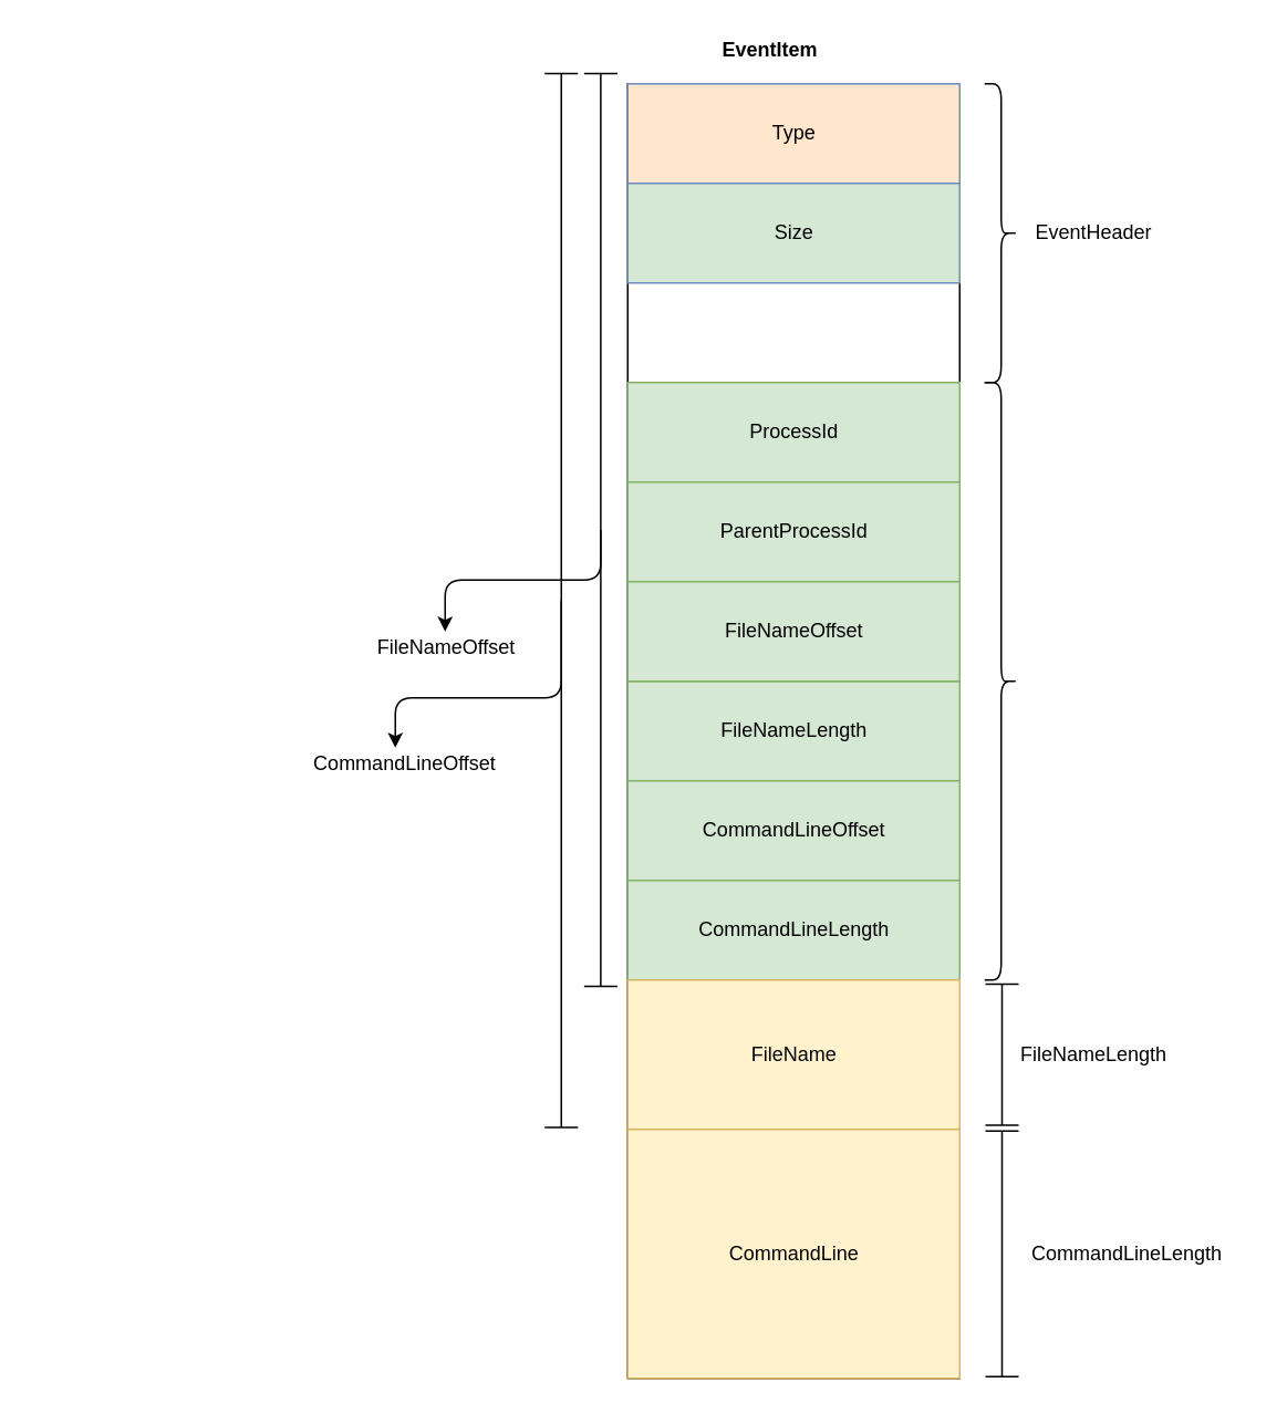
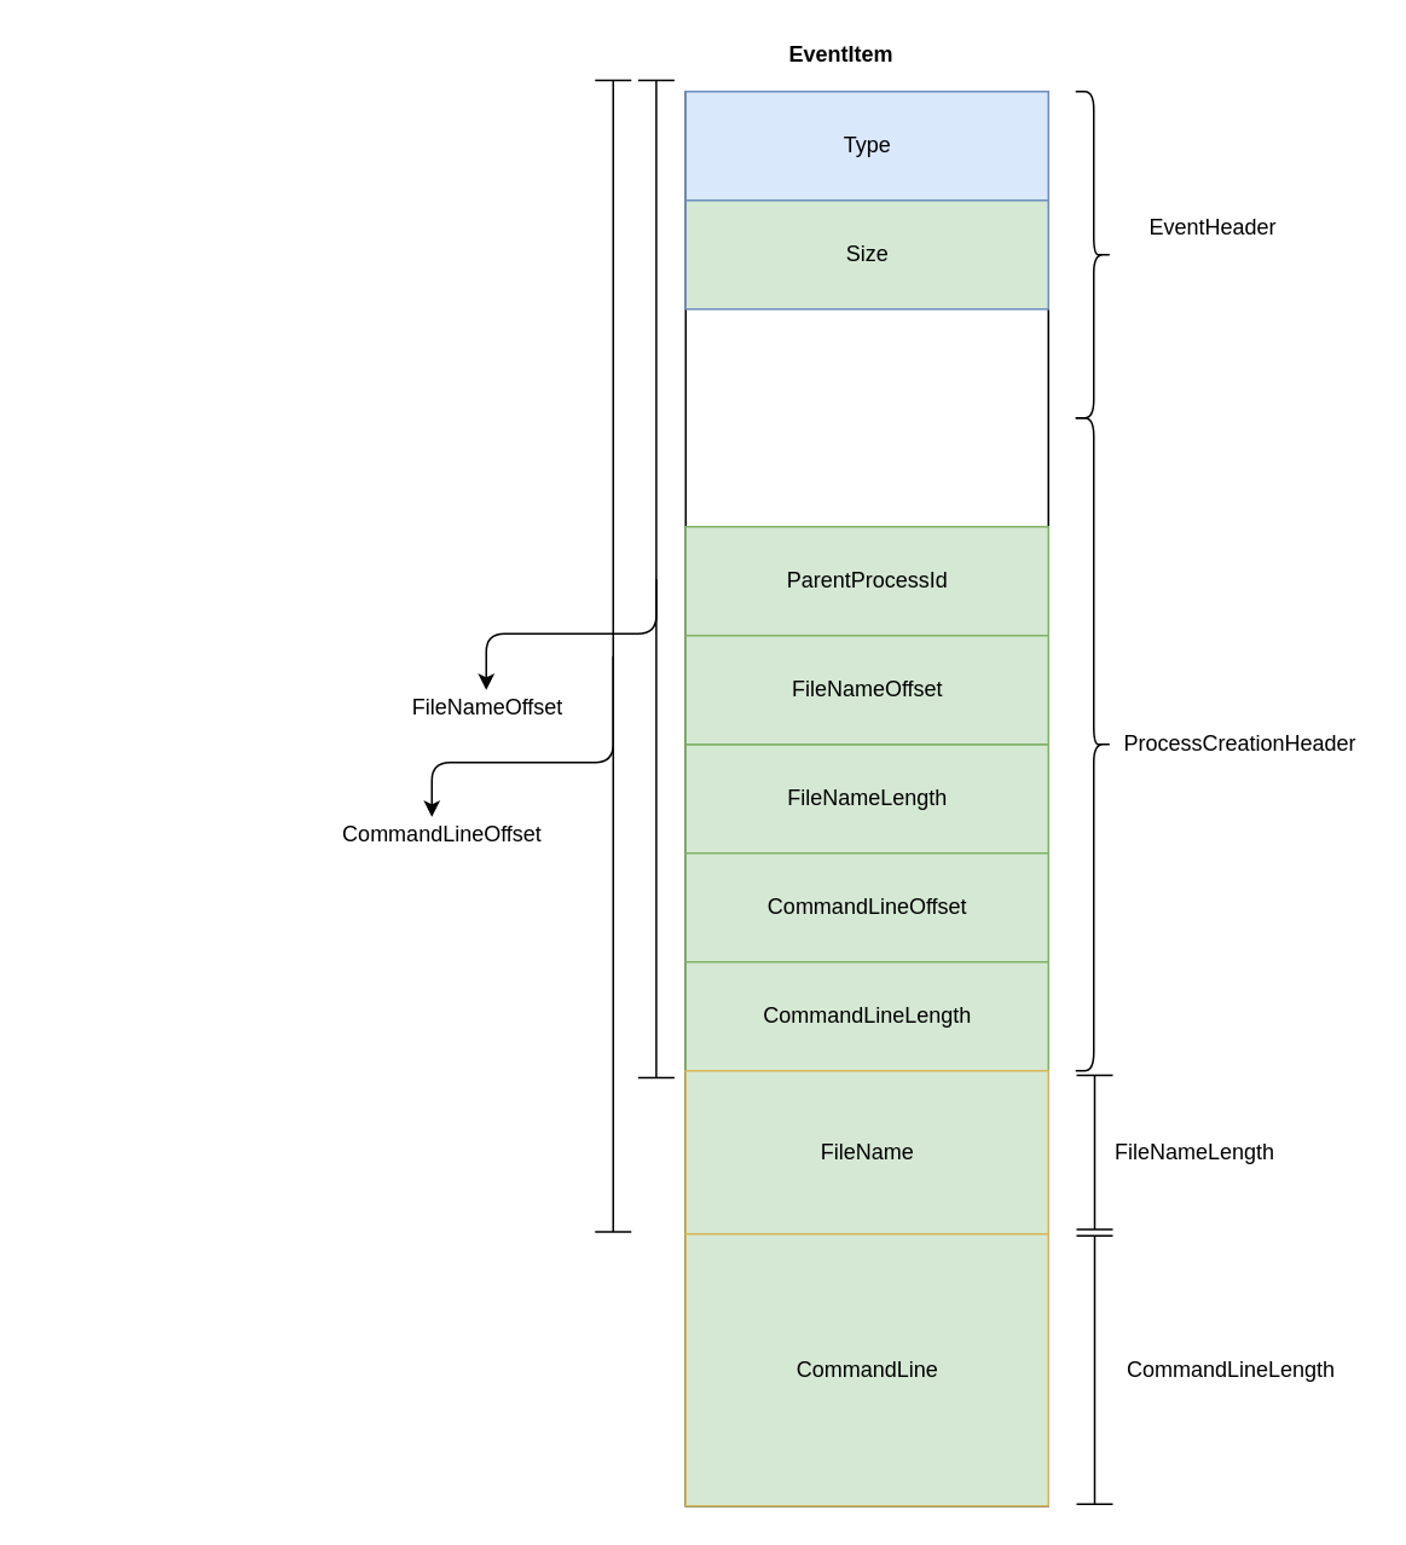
  <mxCell id="0" />
  <mxCell id="1" parent="0" />
  <mxCell id="2" value="" style="rounded=0;whiteSpace=wrap;html=1;" parent="1" vertex="1"><mxGeometry x="377.5" y="50" width="200" height="780" as="geometry" /></mxCell>
  <mxCell id="3" value="&lt;b&gt;EventItem&lt;/b&gt;" style="text;html=1;align=center;verticalAlign=middle;resizable=0;points=[];autosize=1;" parent="1" vertex="1"><mxGeometry x="427.5" y="20" width="70" height="20" as="geometry" /></mxCell>
- <mxCell id="4" value="Type" style="rounded=0;whiteSpace=wrap;html=1;fillColor=#ffe6cc;strokeColor=#6c8ebf;" parent="1" vertex="1"><mxGeometry x="377.5" y="50" width="200" height="60" as="geometry" /></mxCell>
+ <mxCell id="4" value="Type" style="rounded=0;whiteSpace=wrap;html=1;fillColor=#dae8fc;strokeColor=#6c8ebf;" parent="1" vertex="1"><mxGeometry x="377.5" y="50" width="200" height="60" as="geometry" /></mxCell>
  <mxCell id="5" value="Size" style="rounded=0;whiteSpace=wrap;html=1;fillColor=#d5e8d4;strokeColor=#6c8ebf;" parent="1" vertex="1"><mxGeometry x="377.5" y="110" width="200" height="60" as="geometry" /></mxCell>
- <mxCell id="6" value="ProcessId" style="rounded=0;whiteSpace=wrap;html=1;fillColor=#d5e8d4;strokeColor=#82b366;" parent="1" vertex="1"><mxGeometry x="377.5" y="230" width="200" height="60" as="geometry" /></mxCell>
  <mxCell id="7" value="ParentProcessId" style="rounded=0;whiteSpace=wrap;html=1;fillColor=#d5e8d4;strokeColor=#82b366;" parent="1" vertex="1"><mxGeometry x="377.5" y="290" width="200" height="60" as="geometry" /></mxCell>
  <mxCell id="8" value="FileNameLength" style="rounded=0;whiteSpace=wrap;html=1;fillColor=#d5e8d4;strokeColor=#82b366;" parent="1" vertex="1"><mxGeometry x="377.5" y="410" width="200" height="60" as="geometry" /></mxCell>
  <mxCell id="9" value="FileNameOffset" style="rounded=0;whiteSpace=wrap;html=1;fillColor=#d5e8d4;strokeColor=#82b366;" parent="1" vertex="1"><mxGeometry x="377.5" y="350" width="200" height="60" as="geometry" /></mxCell>
  <mxCell id="10" value="CommandLineOffset" style="rounded=0;whiteSpace=wrap;html=1;fillColor=#d5e8d4;strokeColor=#82b366;" parent="1" vertex="1"><mxGeometry x="377.5" y="470" width="200" height="60" as="geometry" /></mxCell>
  <mxCell id="11" value="CommandLineLength" style="rounded=0;whiteSpace=wrap;html=1;fillColor=#d5e8d4;strokeColor=#82b366;" parent="1" vertex="1"><mxGeometry x="377.5" y="530" width="200" height="60" as="geometry" /></mxCell>
- <mxCell id="12" value="FileName" style="rounded=0;whiteSpace=wrap;html=1;fillColor=#fff2cc;strokeColor=#d6b656;" parent="1" vertex="1"><mxGeometry x="377.5" y="590" width="200" height="90" as="geometry" /></mxCell>
- <mxCell id="13" value="CommandLine" style="rounded=0;whiteSpace=wrap;html=1;fillColor=#fff2cc;strokeColor=#d6b656;" parent="1" vertex="1"><mxGeometry x="377.5" y="680" width="200" height="150" as="geometry" /></mxCell>
+ <mxCell id="12" value="FileName" style="rounded=0;whiteSpace=wrap;html=1;fillColor=#d5e8d4;strokeColor=#d6b656;" parent="1" vertex="1"><mxGeometry x="377.5" y="590" width="200" height="90" as="geometry" /></mxCell>
+ <mxCell id="13" value="CommandLine" style="rounded=0;whiteSpace=wrap;html=1;fillColor=#d5e8d4;strokeColor=#d6b656;" parent="1" vertex="1"><mxGeometry x="377.5" y="680" width="200" height="150" as="geometry" /></mxCell>
  <mxCell id="14" value="" style="shape=curlyBracket;whiteSpace=wrap;html=1;rounded=1;size=0.5;rotation=-180;" parent="1" vertex="1"><mxGeometry x="592.5" y="50" width="20" height="180" as="geometry" /></mxCell>
- <mxCell id="15" value="EventHeader" style="text;html=1;align=center;verticalAlign=middle;resizable=0;points=[];autosize=1;" parent="1" vertex="1"><mxGeometry x="612.5" y="130" width="90" height="20" as="geometry" /></mxCell>
+ <mxCell id="15" value="EventHeader" style="text;html=1;align=center;verticalAlign=middle;resizable=0;points=[];autosize=1;" parent="1" vertex="1"><mxGeometry x="622.5" y="115" width="90" height="20" as="geometry" /></mxCell>
  <mxCell id="16" value="" style="shape=curlyBracket;whiteSpace=wrap;html=1;rounded=1;size=0.5;rotation=-180;" parent="1" vertex="1"><mxGeometry x="592.5" y="230" width="20" height="360" as="geometry" /></mxCell>
+ <mxCell id="17" value="ProcessCreationHeader" style="text;html=1;align=center;verticalAlign=middle;resizable=0;points=[];autosize=1;" parent="1" vertex="1"><mxGeometry x="612.5" y="400" width="140" height="20" as="geometry" /></mxCell>
  <mxCell id="18" value="" style="shape=crossbar;whiteSpace=wrap;html=1;rounded=1;rotation=-90;" parent="1" vertex="1"><mxGeometry x="86.25" y="308.75" width="550" height="20" as="geometry" /></mxCell>
  <mxCell id="19" value="" style="shape=crossbar;whiteSpace=wrap;html=1;rounded=1;rotation=-90;" parent="1" vertex="1"><mxGeometry x="20" y="351.25" width="635" height="20" as="geometry" /></mxCell>
  <mxCell id="20" value="" style="edgeStyle=elbowEdgeStyle;elbow=vertical;endArrow=classic;html=1;exitX=0.5;exitY=0.5;exitDx=0;exitDy=0;exitPerimeter=0;" parent="1" source="18" edge="1"><mxGeometry width="50" height="50" relative="1" as="geometry"><mxPoint x="237.5" y="340" as="sourcePoint" /><mxPoint x="267.5" y="380" as="targetPoint" /></mxGeometry></mxCell>
  <mxCell id="21" value="" style="edgeStyle=elbowEdgeStyle;elbow=vertical;endArrow=classic;html=1;exitX=0.5;exitY=0.5;exitDx=0;exitDy=0;exitPerimeter=0;" parent="1" source="19" edge="1"><mxGeometry width="50" height="50" relative="1" as="geometry"><mxPoint x="331.25" y="358.75" as="sourcePoint" /><mxPoint x="237.5" y="450" as="targetPoint" /><Array as="points"><mxPoint x="287.5" y="420" /></Array></mxGeometry></mxCell>
  <mxCell id="22" value="&lt;span&gt;FileNameOffset&lt;/span&gt;" style="text;html=1;align=center;verticalAlign=middle;resizable=0;points=[];autosize=1;" parent="1" vertex="1"><mxGeometry x="217.5" y="380" width="100" height="20" as="geometry" /></mxCell>
  <mxCell id="23" value="&lt;span&gt;CommandLineOffset&lt;/span&gt;" style="text;html=1;align=center;verticalAlign=middle;resizable=0;points=[];autosize=1;" parent="1" vertex="1"><mxGeometry x="177.5" y="450" width="130" height="20" as="geometry" /></mxCell>
  <mxCell id="24" value="" style="shape=crossbar;whiteSpace=wrap;html=1;rounded=1;rotation=-90;" parent="1" vertex="1"><mxGeometry x="560.5" y="625" width="85" height="20" as="geometry" /></mxCell>
  <mxCell id="25" value="" style="shape=crossbar;whiteSpace=wrap;html=1;rounded=1;rotation=-90;" parent="1" vertex="1"><mxGeometry x="529" y="745" width="148" height="20" as="geometry" /></mxCell>
  <mxCell id="26" value="FileNameLength" style="text;html=1;align=center;verticalAlign=middle;resizable=0;points=[];autosize=1;" parent="1" vertex="1"><mxGeometry x="607.5" y="625" width="100" height="20" as="geometry" /></mxCell>
  <mxCell id="27" value="CommandLineLength" style="text;html=1;align=center;verticalAlign=middle;resizable=0;points=[];autosize=1;" parent="1" vertex="1"><mxGeometry x="612.5" y="745" width="130" height="20" as="geometry" /></mxCell>
